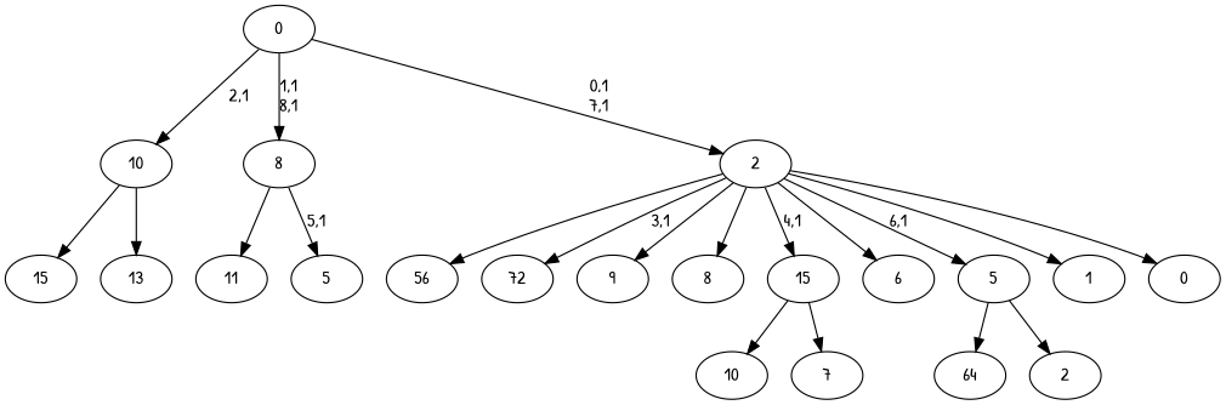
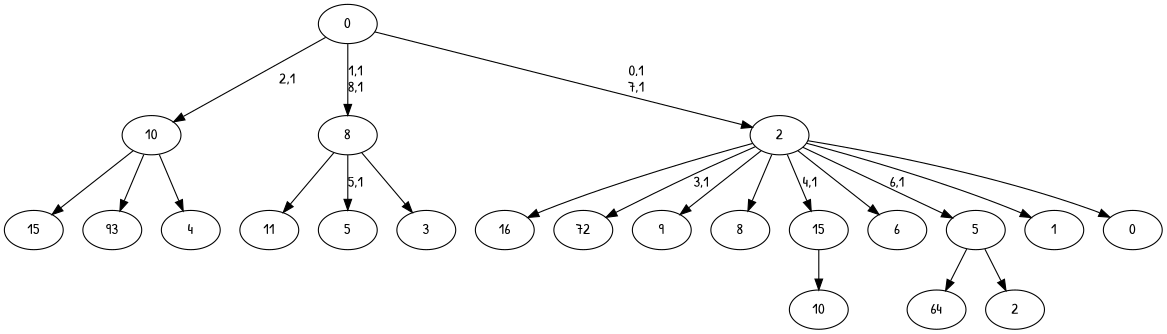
  digraph {
    fontname="Patrick Hand"
    node [fontname="Patrick Hand"]
    edge [fontname="Patrick Hand"]
-   n1 [label=56]
+   n1 [label=16]
    n2 [label=15]
    n3 [label=64]
-   n4 [label=13]
+   n4 [label=93]
    n5 [label=72]
    n6 [label=11]
    n7 [label=10]
    n8 [label=9]
    n9 [label=8]
-   n10 [label=7]
    15
    n12 [label=6]
    n13 [label=5]
+   n14 [label=4]
    10
+   n16 [label=3]
    8
    n18 [label=2]
    5
    n20 [label=1]
    n21 [label=0]
    2
    0
    15 -> n7
-   15 -> n10
    10 -> n2
    10 -> n4
+   10 -> n14
    8 -> n6
    8 -> n13 [label="5,1"]
+   8 -> n16
    5 -> n3
    5 -> n18
    2 -> n1
    2 -> n5 [label="3,1"]
    2 -> n8
    2 -> n9
    2 -> 15 [label="4,1"]
    2 -> n12
    2 -> 5 [label="6,1"]
    2 -> n20
    2 -> n21
    0 -> 10 [label="2,1"]
    0 -> 8 [label="1,1\n8,1"]
    0 -> 2 [label="0,1\n7,1"]
  }
